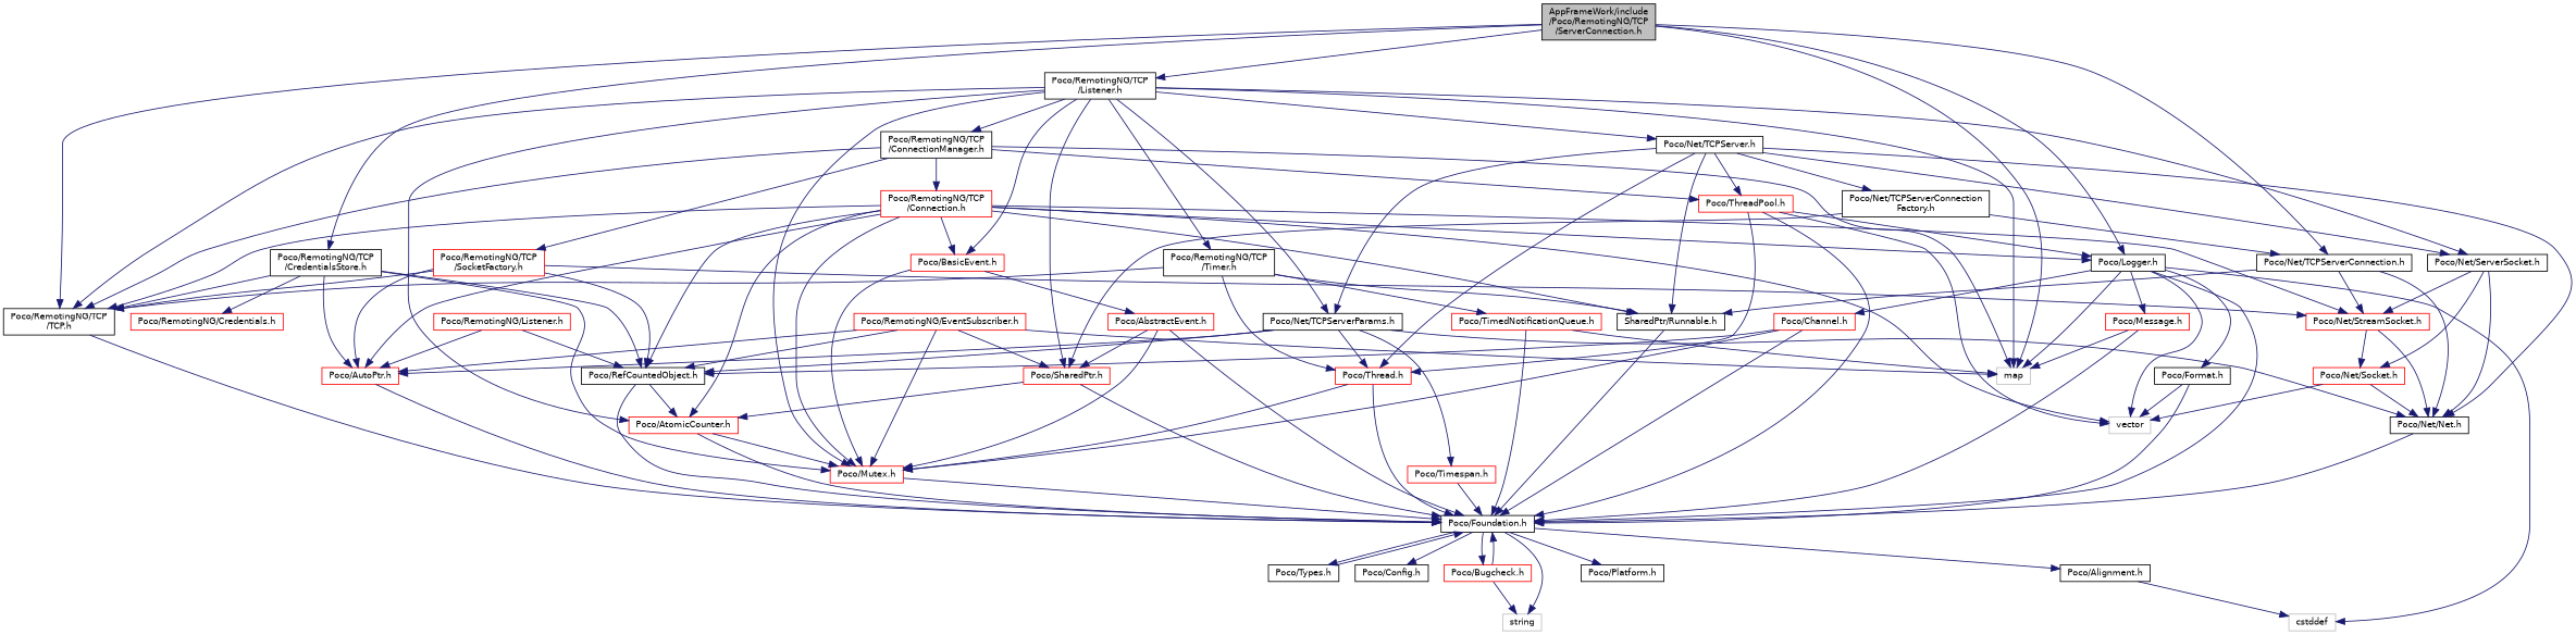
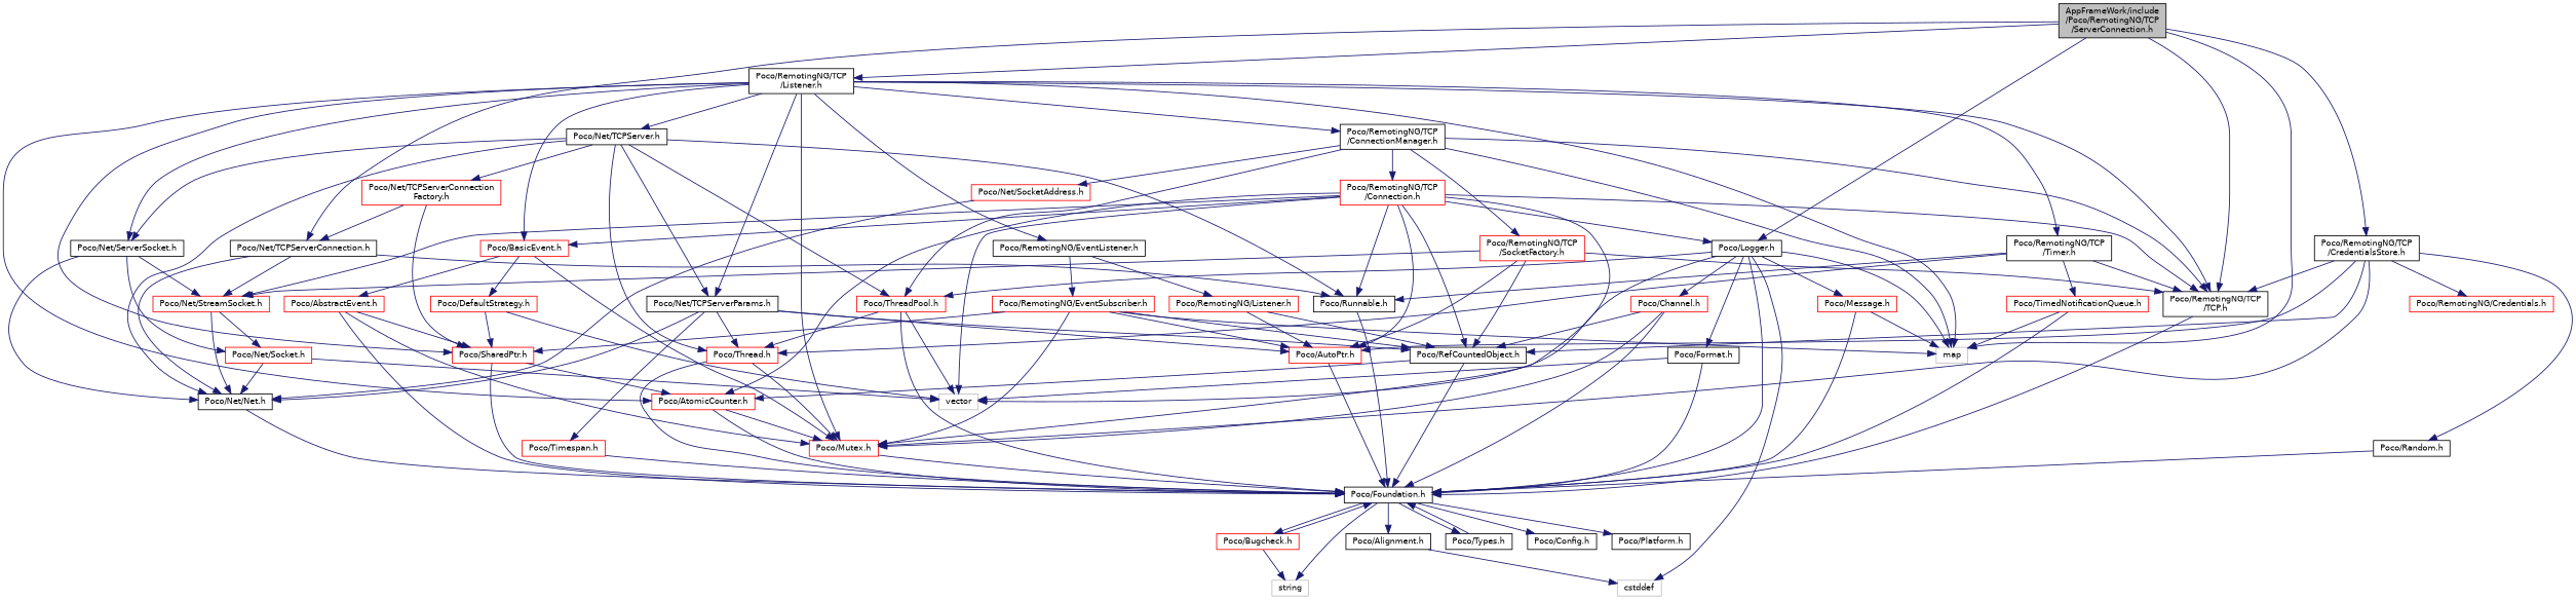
  digraph {
    node [color=black fillcolor=white fontname=Helvetica fontsize=10 shape=record style=filled]
    edge [color=midnightblue fontname=Helvetica fontsize=10 labelfontname=Helvetica labelfontsize=10 style=solid]
    n1 [fillcolor=grey75 fontcolor=black height=0.2 label="AppFrameWork/include\l/Poco/RemotingNG/TCP\l/ServerConnection.h" width=0.4]
    n2 [height=0.2 label="Poco/RemotingNG/TCP\l/TCP.h" width=0.4]
    n3 [height=0.2 label="Poco/RemotingNG/TCP\l/Listener.h" width=0.4]
    n4 [height=0.2 label="Poco/Logger.h" width=0.4]
    n5 [color=grey75 height=0.2 label=map width=0.4]
    n6 [height=0.2 label="Poco/Net/TCPServerConnection.h" width=0.4]
    n7 [height=0.2 label="Poco/RemotingNG/TCP\l/CredentialsStore.h" width=0.4]
    n8 [height=0.2 label="Poco/Foundation.h" width=0.4]
    n9 [height=0.2 label="Poco/RemotingNG/TCP\l/ConnectionManager.h" width=0.4]
    n10 [color=red height=0.2 label="Poco/AtomicCounter.h" width=0.4]
    n11 [color=red height=0.2 label="Poco/Mutex.h" width=0.4]
    n12 [color=red height=0.2 label="Poco/BasicEvent.h" width=0.4]
    n13 [color=red height=0.2 label="Poco/SharedPtr.h" width=0.4]
    n14 [height=0.2 label="Poco/RemotingNG/TCP\l/Timer.h" width=0.4]
+   n15 [height=0.2 label="Poco/RemotingNG/EventListener.h" width=0.4]
    n16 [height=0.2 label="Poco/Net/TCPServerParams.h" width=0.4]
    n17 [height=0.2 label="Poco/Net/TCPServer.h" width=0.4]
    n18 [height=0.2 label="Poco/Net/ServerSocket.h" width=0.4]
    n19 [color=grey75 height=0.2 label=cstddef width=0.4]
    n20 [color=grey75 height=0.2 label=vector width=0.4]
    n21 [color=red height=0.2 label="Poco/Channel.h" width=0.4]
    n22 [color=red height=0.2 label="Poco/Message.h" width=0.4]
    n23 [height=0.2 label="Poco/Format.h" width=0.4]
    n24 [color=red height=0.2 label="Poco/Net/StreamSocket.h" width=0.4]
-   n25 [height=0.2 label="SharedPtr/Runnable.h" width=0.4]
+   n25 [height=0.2 label="Poco/Runnable.h" width=0.4]
    n26 [height=0.2 label="Poco/Net/Net.h" width=0.4]
    n27 [height=0.2 label="Poco/RefCountedObject.h" width=0.4]
    n28 [color=red height=0.2 label="Poco/AutoPtr.h" width=0.4]
    n29 [color=red height=0.2 label="Poco/RemotingNG/Credentials.h" width=0.4]
+   n30 [height=0.2 label="Poco/Random.h" width=0.4]
    n31 [height=0.2 label="Poco/Config.h" width=0.4]
    n32 [height=0.2 label="Poco/Platform.h" width=0.4]
    n33 [height=0.2 label="Poco/Alignment.h" width=0.4]
    n34 [color=red height=0.2 label="Poco/Bugcheck.h" width=0.4]
    n35 [color=grey75 height=0.2 label=string width=0.4]
    n36 [height=0.2 label="Poco/Types.h" width=0.4]
    n37 [color=red height=0.2 label="Poco/RemotingNG/TCP\l/Connection.h" width=0.4]
    n38 [color=red height=0.2 label="Poco/RemotingNG/TCP\l/SocketFactory.h" width=0.4]
+   n39 [color=red height=0.2 label="Poco/Net/SocketAddress.h" width=0.4]
    n40 [color=red height=0.2 label="Poco/ThreadPool.h" width=0.4]
    n41 [color=red height=0.2 label="Poco/AbstractEvent.h" width=0.4]
+   n42 [color=red height=0.2 label="Poco/DefaultStrategy.h" width=0.4]
    n43 [color=red height=0.2 label="Poco/Thread.h" width=0.4]
    n44 [color=red height=0.2 label="Poco/TimedNotificationQueue.h" width=0.4]
    n45 [color=red height=0.2 label="Poco/RemotingNG/Listener.h" width=0.4]
    n46 [color=red height=0.2 label="Poco/RemotingNG/EventSubscriber.h" width=0.4]
    n47 [color=red height=0.2 label="Poco/Timespan.h" width=0.4]
-   n48 [height=0.2 label="Poco/Net/TCPServerConnection\lFactory.h" width=0.4]
+   n48 [color=red height=0.2 label="Poco/Net/TCPServerConnection\lFactory.h" width=0.4]
    n49 [color=red height=0.2 label="Poco/Net/Socket.h" width=0.4]
    n1 -> n2
    n1 -> n3
    n1 -> n4
    n1 -> n5
    n1 -> n6
    n1 -> n7
    n2 -> n8
    n3 -> n2
    n3 -> n5
    n3 -> n9
    n3 -> n10
    n3 -> n11
    n3 -> n12
    n3 -> n13
    n3 -> n14
+   n3 -> n15
    n3 -> n16
    n3 -> n17
    n3 -> n18
    n4 -> n5
    n4 -> n8
    n4 -> n19
    n4 -> n20
    n4 -> n21
    n4 -> n22
    n4 -> n23
    n6 -> n24
    n6 -> n25
    n6 -> n26
    n7 -> n2
    n7 -> n11
    n7 -> n27
    n7 -> n28
    n7 -> n29
+   n7 -> n30
    n8 -> n31
    n8 -> n32
    n8 -> n33
    n8 -> n34
    n8 -> n35
    n8 -> n36
    n9 -> n2
    n9 -> n5
    n9 -> n37
    n9 -> n38
+   n9 -> n39
    n9 -> n40
    n10 -> n8
    n10 -> n11
    n11 -> n8
    n12 -> n11
    n12 -> n41
+   n12 -> n42
    n13 -> n8
    n13 -> n10
    n14 -> n2
    n14 -> n25
    n14 -> n43
    n14 -> n44
+   n15 -> n45
+   n15 -> n46
    n16 -> n26
    n16 -> n27
    n16 -> n28
    n16 -> n43
    n16 -> n47
    n17 -> n16
    n17 -> n18
    n17 -> n25
    n17 -> n26
    n17 -> n40
    n17 -> n43
    n17 -> n48
    n18 -> n24
    n18 -> n26
    n18 -> n49
    n21 -> n8
    n21 -> n11
    n21 -> n27
    n22 -> n5
    n22 -> n8
    n23 -> n8
    n23 -> n20
    n24 -> n26
    n24 -> n49
    n25 -> n8
    n26 -> n8
    n27 -> n8
    n27 -> n10
    n28 -> n8
+   n30 -> n8
    n33 -> n19
    n34 -> n8
    n34 -> n35
    n36 -> n8
    n37 -> n2
    n37 -> n4
    n37 -> n10
    n37 -> n11
    n37 -> n12
    n37 -> n20
    n37 -> n24
    n37 -> n25
    n37 -> n27
    n37 -> n28
    n38 -> n2
    n38 -> n24
    n38 -> n27
    n38 -> n28
-   n40 -> n4
+   n39 -> n26
+   n4 -> n40
    n40 -> n8
    n40 -> n20
    n40 -> n43
    n41 -> n8
    n41 -> n11
    n41 -> n13
+   n42 -> n13
+   n42 -> n20
    n43 -> n8
    n43 -> n11
    n44 -> n5
    n44 -> n8
    n45 -> n27
    n45 -> n28
    n46 -> n5
    n46 -> n11
    n46 -> n13
    n46 -> n27
    n46 -> n28
    n47 -> n8
    n48 -> n6
    n48 -> n13
    n49 -> n20
    n49 -> n26
  }
